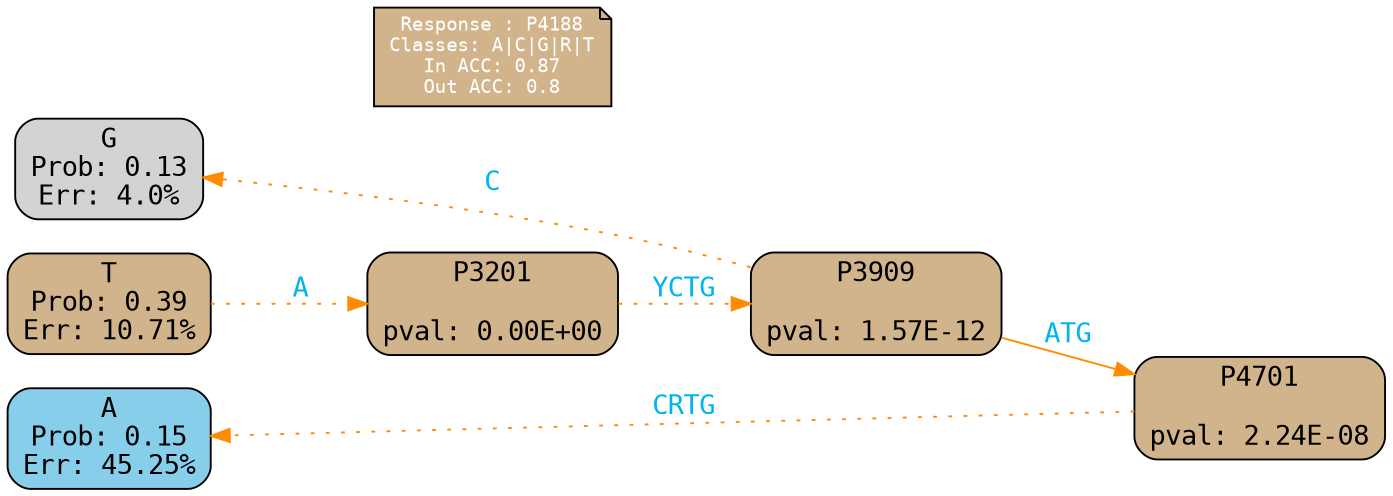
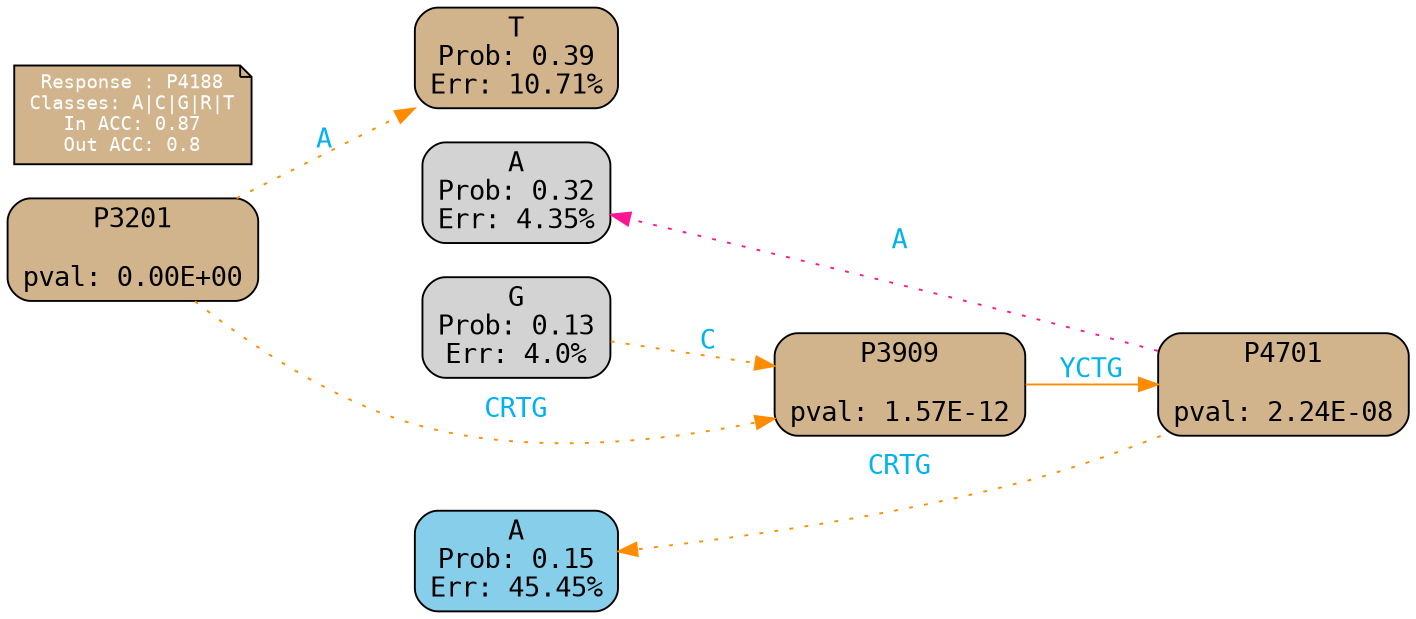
  digraph {
    fontname="DejaVu Sans Mono"
    rankdir=LR
    ranksep=equally
    splines=polylines
    node [color=black fillcolor=tan fontname="DejaVu Sans Mono" shape=box style="filled, rounded"]
    edge [color=darkorange fontcolor=deepskyblue2 fontname="DejaVu Sans Mono" style=dotted]
    n1 [label="T\nProb: 0.39\nErr: 10.71%"]
-   n3 [fillcolor=skyblue label="A\nProb: 0.15\nErr: 45.25%"]
+   n2 [fillcolor=lightgrey label="A\nProb: 0.32\nErr: 4.35%"]
+   n3 [fillcolor=skyblue label="A\nProb: 0.15\nErr: 45.45%"]
    n4 [fillcolor=lightgrey label="G\nProb: 0.13\nErr: 4.0%"]
    n5 [align=left fontcolor=white fontsize=10 label="Response : P4188\nClasses: A|C|G|R|T\nIn ACC: 0.87\nOut ACC: 0.8\n" shape=note style=filled]
    n6 [label="P3201\n\npval: 0.00E+00"]
    n7 [label="P3909\n\npval: 1.57E-12"]
    n8 [label="P4701\n\npval: 2.24E-08"]
    subgraph sub_1 {
      rank=same
      n1
+     n2
      n3
      n4
    }
    subgraph sub_2 {
      rank=same
      n5
      n6
    }
-   n1 -> n6 [label=A]
-   n6 -> n7 [label=YCTG]
-   n7 -> n4 [label=C]
-   n7 -> n8 [label=ATG style=solid]
+   n6 -> n1 [label=A]
+   n6 -> n7 [label=CRTG]
+   n4 -> n7 [label=C]
+   n7 -> n8 [label=YCTG style=solid]
+   n8 -> n2 [color=deeppink label=A]
    n8 -> n3 [label=CRTG]
  }
